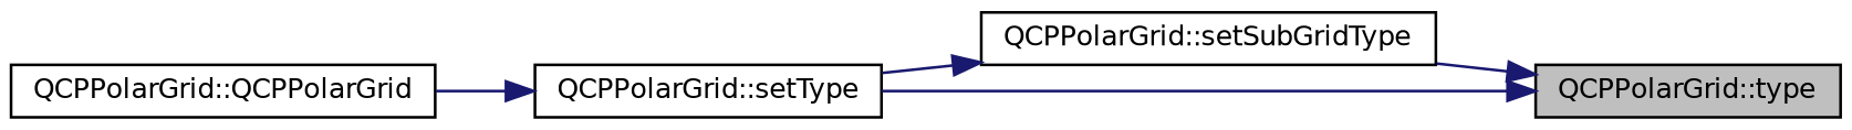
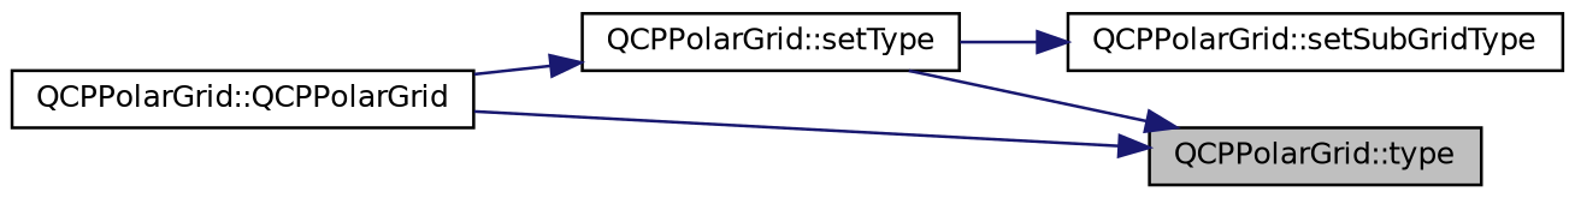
  digraph {
    rankdir=RL
    node [color=black fillcolor=white fontname=Helvetica fontsize=10 shape=record style=filled]
    edge [color=midnightblue dir=back fontname=Helvetica fontsize=10 labelfontname=Helvetica labelfontsize=10 style=solid]
    n1 [fillcolor=grey75 fontcolor=black height=0.2 label="QCPPolarGrid::type" width=0.4]
    n2 [height=0.2 label="QCPPolarGrid::setSubGridType" width=0.4]
    n3 [height=0.2 label="QCPPolarGrid::setType" width=0.4]
    n4 [height=0.2 label="QCPPolarGrid::QCPPolarGrid" width=0.4]
-   n1 -> n2
+   n1 -> n4
    n1 -> n3
    n2 -> n3
    n3 -> n4
  }
